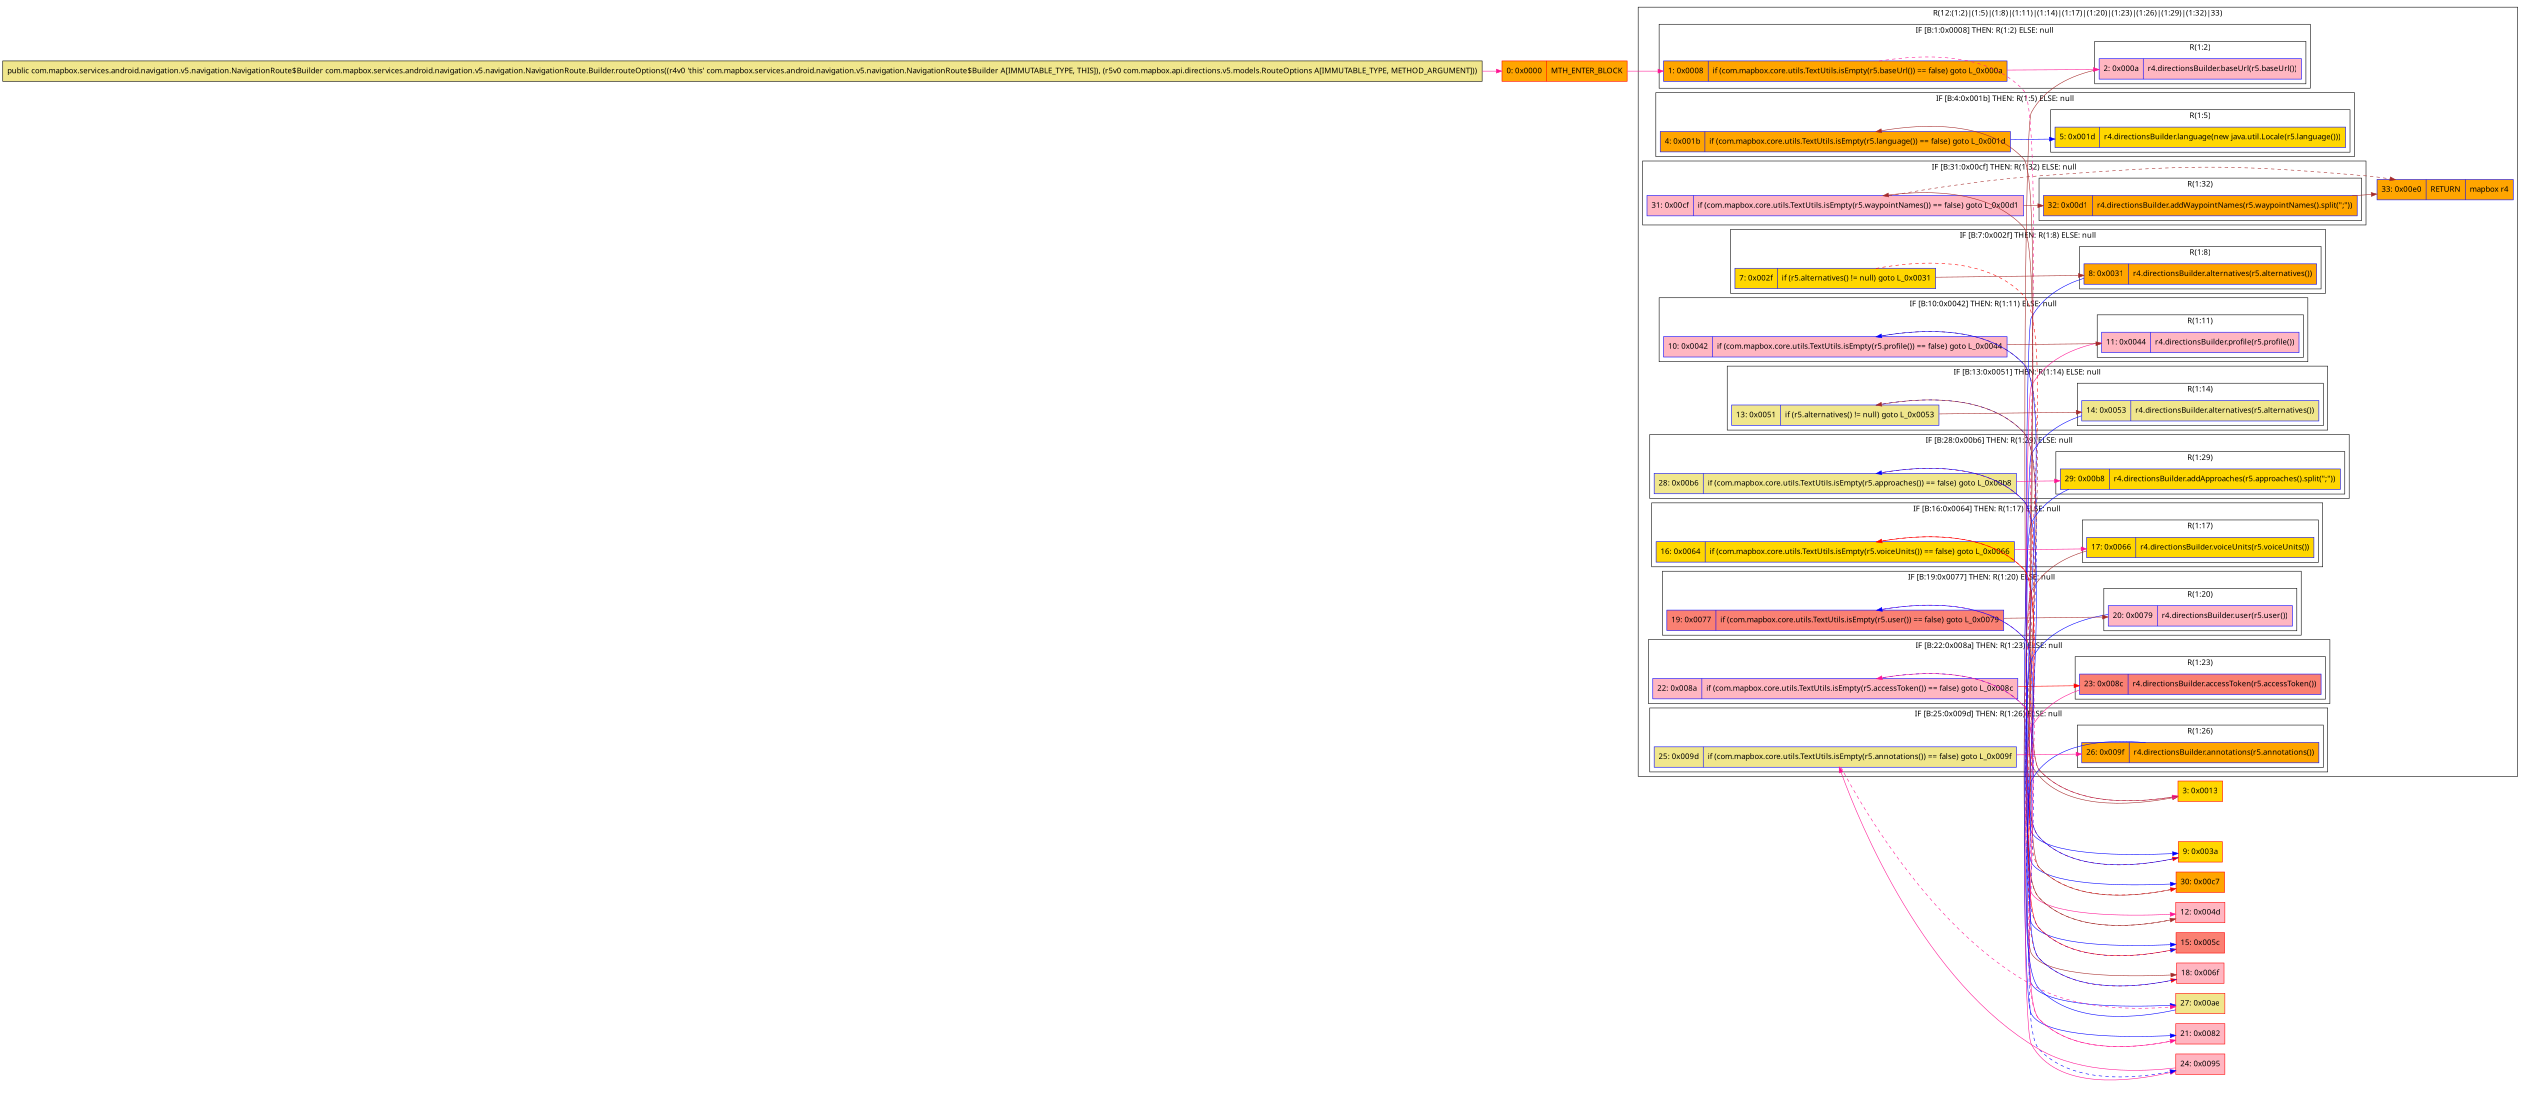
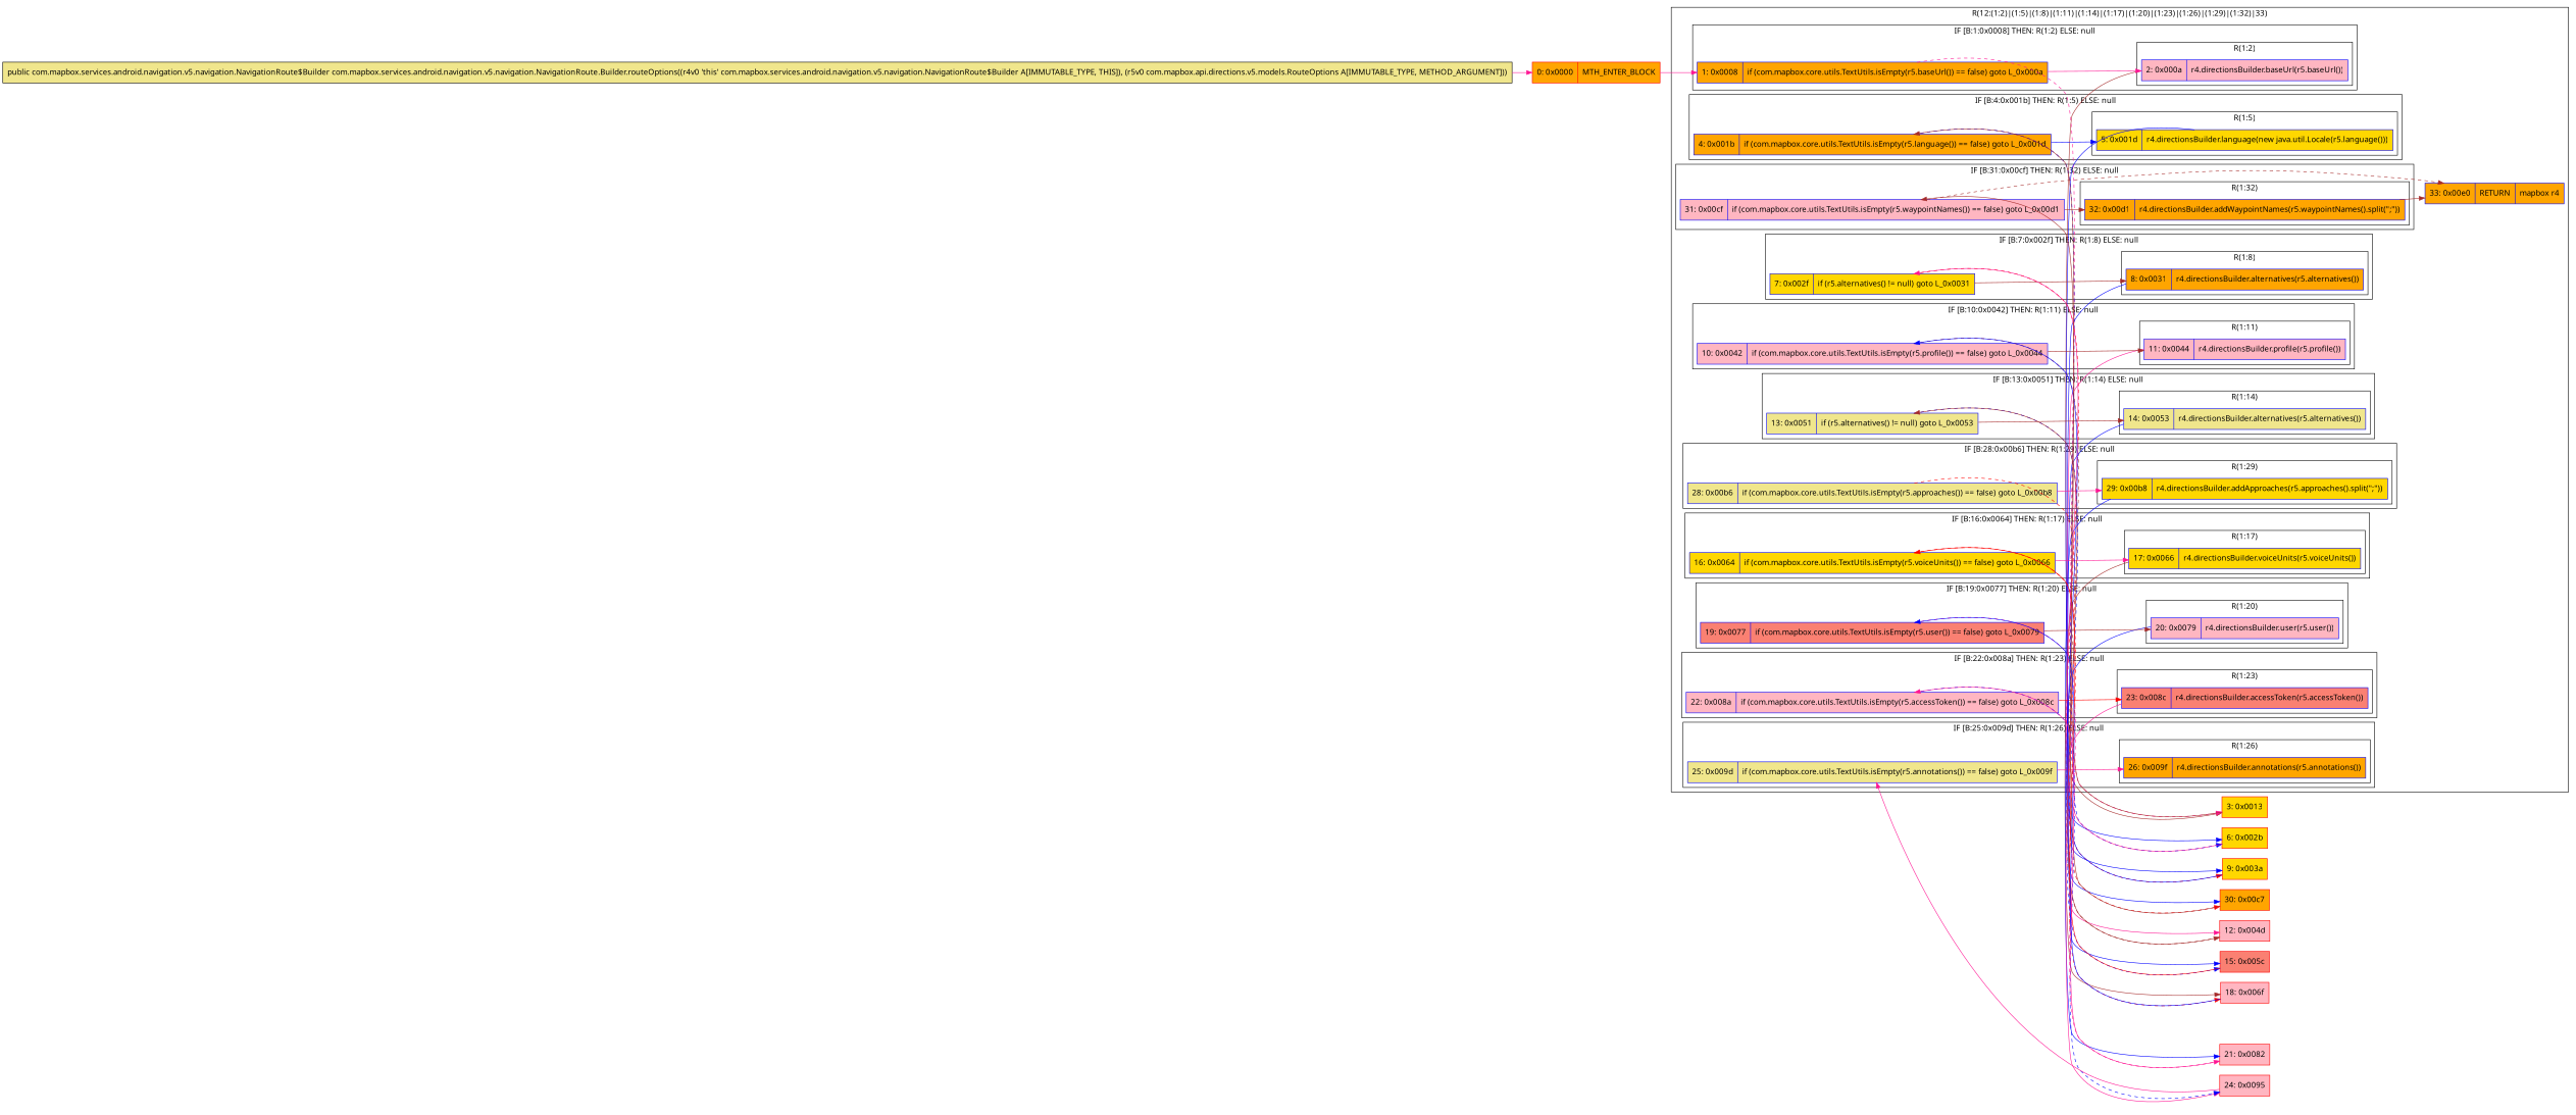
  digraph {
    fontname="Noto Sans"
    rankdir=LR
    node [color=blue fillcolor=lightpink fontname="Noto Sans" shape=record style=filled]
    edge [color=deeppink fontname="Noto Sans"]
    n1 [label="{2\:\ 0x000a|r4.directionsBuilder.baseUrl(r5.baseUrl())\l}"]
    n2 [fillcolor=orange label="{1\:\ 0x0008|if (com.mapbox.core.utils.TextUtils.isEmpty(r5.baseUrl()) == false) goto L_0x000a\l}"]
    n3 [fillcolor=gold label="{5\:\ 0x001d|r4.directionsBuilder.language(new java.util.Locale(r5.language()))\l}"]
    n4 [fillcolor=orange label="{4\:\ 0x001b|if (com.mapbox.core.utils.TextUtils.isEmpty(r5.language()) == false) goto L_0x001d\l}"]
    n5 [fillcolor=orange label="{8\:\ 0x0031|r4.directionsBuilder.alternatives(r5.alternatives())\l}"]
    n6 [fillcolor=gold label="{7\:\ 0x002f|if (r5.alternatives() != null) goto L_0x0031\l}"]
    n7 [label="{11\:\ 0x0044|r4.directionsBuilder.profile(r5.profile())\l}"]
    n8 [label="{10\:\ 0x0042|if (com.mapbox.core.utils.TextUtils.isEmpty(r5.profile()) == false) goto L_0x0044\l}"]
    n9 [fillcolor=khaki label="{14\:\ 0x0053|r4.directionsBuilder.alternatives(r5.alternatives())\l}"]
    n10 [fillcolor=khaki label="{13\:\ 0x0051|if (r5.alternatives() != null) goto L_0x0053\l}"]
    n11 [fillcolor=gold label="{29\:\ 0x00b8|r4.directionsBuilder.addApproaches(r5.approaches().split(\";\"))\l}"]
    n12 [fillcolor=khaki label="{28\:\ 0x00b6|if (com.mapbox.core.utils.TextUtils.isEmpty(r5.approaches()) == false) goto L_0x00b8\l}"]
    n13 [fillcolor=gold label="{17\:\ 0x0066|r4.directionsBuilder.voiceUnits(r5.voiceUnits())\l}"]
    n14 [fillcolor=gold label="{16\:\ 0x0064|if (com.mapbox.core.utils.TextUtils.isEmpty(r5.voiceUnits()) == false) goto L_0x0066\l}"]
    n15 [label="{20\:\ 0x0079|r4.directionsBuilder.user(r5.user())\l}"]
    n16 [fillcolor=salmon label="{19\:\ 0x0077|if (com.mapbox.core.utils.TextUtils.isEmpty(r5.user()) == false) goto L_0x0079\l}"]
    n17 [fillcolor=salmon label="{23\:\ 0x008c|r4.directionsBuilder.accessToken(r5.accessToken())\l}"]
    n18 [label="{22\:\ 0x008a|if (com.mapbox.core.utils.TextUtils.isEmpty(r5.accessToken()) == false) goto L_0x008c\l}"]
    n19 [fillcolor=orange label="{26\:\ 0x009f|r4.directionsBuilder.annotations(r5.annotations())\l}"]
    n20 [fillcolor=khaki label="{25\:\ 0x009d|if (com.mapbox.core.utils.TextUtils.isEmpty(r5.annotations()) == false) goto L_0x009f\l}"]
    n21 [fillcolor=orange label="{32\:\ 0x00d1|r4.directionsBuilder.addWaypointNames(r5.waypointNames().split(\";\"))\l}"]
    n22 [label="{31\:\ 0x00cf|if (com.mapbox.core.utils.TextUtils.isEmpty(r5.waypointNames()) == false) goto L_0x00d1\l}"]
    n23 [fillcolor=orange label="{33\:\ 0x00e0|RETURN\l|mapbox r4\l}"]
    n24 [color=red fillcolor=gold label="{3\:\ 0x0013}"]
+   n25 [color=red fillcolor=gold label="{6\:\ 0x002b}"]
    n26 [color=red fillcolor=gold label="{9\:\ 0x003a}"]
    n27 [color=red label="{12\:\ 0x004d}"]
    n28 [color=red fillcolor=salmon label="{15\:\ 0x005c}"]
    n29 [color=red fillcolor=orange label="{30\:\ 0x00c7}"]
    n30 [color=red label="{18\:\ 0x006f}"]
    n31 [color=red label="{21\:\ 0x0082}"]
    n32 [color=red label="{24\:\ 0x0095}"]
-   n33 [color=red fillcolor=khaki label="{27\:\ 0x00ae}"]
    n34 [color=red fillcolor=orange label="{0\:\ 0x0000|MTH_ENTER_BLOCK\l}"]
    n35 [fillcolor=khaki label="{public com.mapbox.services.android.navigation.v5.navigation.NavigationRoute$Builder com.mapbox.services.android.navigation.v5.navigation.NavigationRoute.Builder.routeOptions((r4v0 'this' com.mapbox.services.android.navigation.v5.navigation.NavigationRoute$Builder A[IMMUTABLE_TYPE, THIS]), (r5v0 com.mapbox.api.directions.v5.models.RouteOptions A[IMMUTABLE_TYPE, METHOD_ARGUMENT])) }" color=""]
    subgraph cluster_1 {
      label="R(12:(1:2)|(1:5)|(1:8)|(1:11)|(1:14)|(1:17)|(1:20)|(1:23)|(1:26)|(1:29)|(1:32)|33)"
      n23
      subgraph cluster_2 {
        label="IF [B:1:0x0008] THEN: R(1:2) ELSE: null"
        n2
        subgraph cluster_3 {
          label="R(1:2)"
          n1
        }
      }
      subgraph cluster_4 {
        label="IF [B:4:0x001b] THEN: R(1:5) ELSE: null"
        n4
        subgraph cluster_5 {
          label="R(1:5)"
          n3
        }
      }
      subgraph cluster_6 {
        label="IF [B:7:0x002f] THEN: R(1:8) ELSE: null"
        n6
        subgraph cluster_7 {
          label="R(1:8)"
          n5
        }
      }
      subgraph cluster_8 {
        label="IF [B:10:0x0042] THEN: R(1:11) ELSE: null"
        n8
        subgraph cluster_9 {
          label="R(1:11)"
          n7
        }
      }
      subgraph cluster_10 {
        label="IF [B:13:0x0051] THEN: R(1:14) ELSE: null"
        n10
        subgraph cluster_11 {
          label="R(1:14)"
          n9
        }
      }
      subgraph cluster_12 {
        label="IF [B:28:0x00b6] THEN: R(1:29) ELSE: null"
        n12
        subgraph cluster_13 {
          label="R(1:29)"
          n11
        }
      }
      subgraph cluster_14 {
        label="IF [B:16:0x0064] THEN: R(1:17) ELSE: null"
        n14
        subgraph cluster_15 {
          label="R(1:17)"
          n13
        }
      }
      subgraph cluster_16 {
        label="IF [B:19:0x0077] THEN: R(1:20) ELSE: null"
        n16
        subgraph cluster_17 {
          label="R(1:20)"
          n15
        }
      }
      subgraph cluster_18 {
        label="IF [B:22:0x008a] THEN: R(1:23) ELSE: null"
        n18
        subgraph cluster_19 {
          label="R(1:23)"
          n17
        }
      }
      subgraph cluster_20 {
        label="IF [B:25:0x009d] THEN: R(1:26) ELSE: null"
        n20
        subgraph cluster_21 {
          label="R(1:26)"
          n19
        }
      }
      subgraph cluster_22 {
        label="IF [B:31:0x00cf] THEN: R(1:32) ELSE: null"
        n22
        subgraph cluster_23 {
          label="R(1:32)"
          n21
        }
      }
    }
    n1 -> n24 [color=brown]
    n2 -> n1
    n2 -> n24 [style=dashed]
+   n3 -> n25 [color=blue]
    n4 -> n3 [color=blue]
+   n4 -> n25 [color=blue style=dashed]
    n5 -> n26 [color=blue]
    n6 -> n5 [color=brown]
    n6 -> n26 [color=red style=dashed]
    n7 -> n27
    n8 -> n7 [color=brown]
    n8 -> n27 [color=brown style=dashed]
    n9 -> n28 [color=blue]
    n10 -> n9 [color=brown]
    n10 -> n28 [color=blue style=dashed]
    n11 -> n29 [color=blue]
    n12 -> n11
    n12 -> n29 [color=red style=dashed]
    n13 -> n30 [color=brown]
    n14 -> n13
    n14 -> n30 [color=red style=dashed]
    n15 -> n31 [color=blue]
    n16 -> n15 [color=brown]
    n16 -> n31 [style=dashed]
    n17 -> n32
    n18 -> n17 [color=red]
    n18 -> n32 [color=blue style=dashed]
-   n19 -> n33 [color=blue]
    n20 -> n19
-   n20 -> n33 [style=dashed]
    n21 -> n23 [color=brown]
    n22 -> n21 [color=brown]
    n22 -> n23 [color=brown style=dashed]
    n24 -> n4 [color=brown]
+   n25 -> n6
    n26 -> n8 [color=blue]
    n27 -> n10 [color=brown]
    n28 -> n14 [color=red]
    n29 -> n22 [color=brown]
    n30 -> n16 [color=blue]
    n31 -> n18
    n32 -> n20
-   n33 -> n12 [color=blue]
    n34 -> n2
    n35 -> n34
  }
